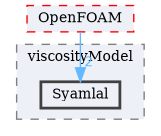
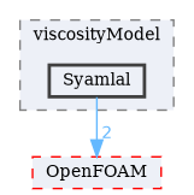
  digraph {
    compound=true
    fontname="DejaVu Serif"
    node [fillcolor="#edf0f7" fontname="DejaVu Serif" fontsize=10 shape=box]
    n1 [color=grey25 height=0.2 label=Syamlal style="filled,bold" width=0.4]
    n2 [color=red height=0.2 label=OpenFOAM style="filled,dashed" width=0.4]
    subgraph cluster_1 {
      bgcolor="#edf0f7"
      fontsize=10
      label=viscosityModel
      pencolor=grey50
      style="filled,dashed"
      n1
    }
-   n2 -> n1 [color=steelblue1 fontcolor=steelblue1 fontname="DejaVu Serif" fontsize=10 headlabel=2 labeldistance=1.5 labelfontname=Helvetica labelfontsize=10]
+   n1 -> n2 [color=steelblue1 fontcolor=steelblue1 fontname="DejaVu Serif" fontsize=10 headlabel=2 labeldistance=1.5 labelfontname=Helvetica labelfontsize=10]
  }
